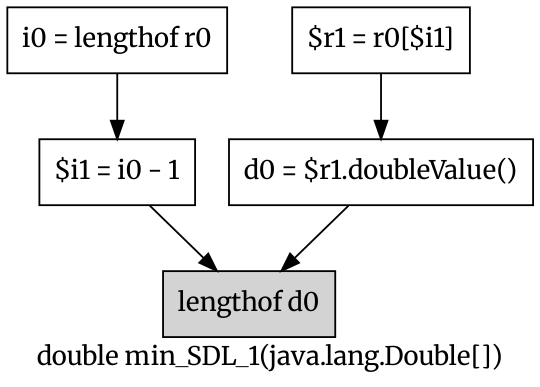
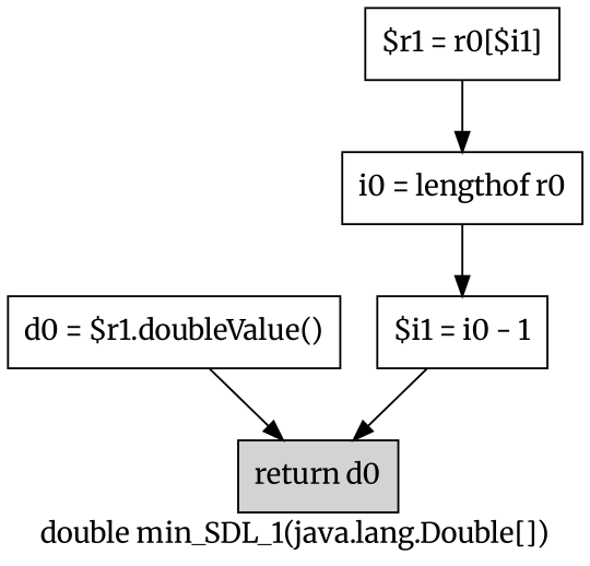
  digraph {
    fontname=Merriweather
    label="double min_SDL_1(java.lang.Double[])"
    node [fontname=Merriweather shape=box]
    edge [fontname=Merriweather]
    n1 [label="i0 = lengthof r0"]
    n2 [label="$i1 = i0 - 1"]
-   n3 [fillcolor=lightgray label="lengthof d0" style=filled]
+   n3 [fillcolor=lightgray label="return d0" style=filled]
    n4 [label="$r1 = r0[$i1]"]
    n5 [label="d0 = $r1.doubleValue()"]
    n1 -> n2
    n2 -> n3
-   n4 -> n5
+   n4 -> n1
    n5 -> n3
  }
